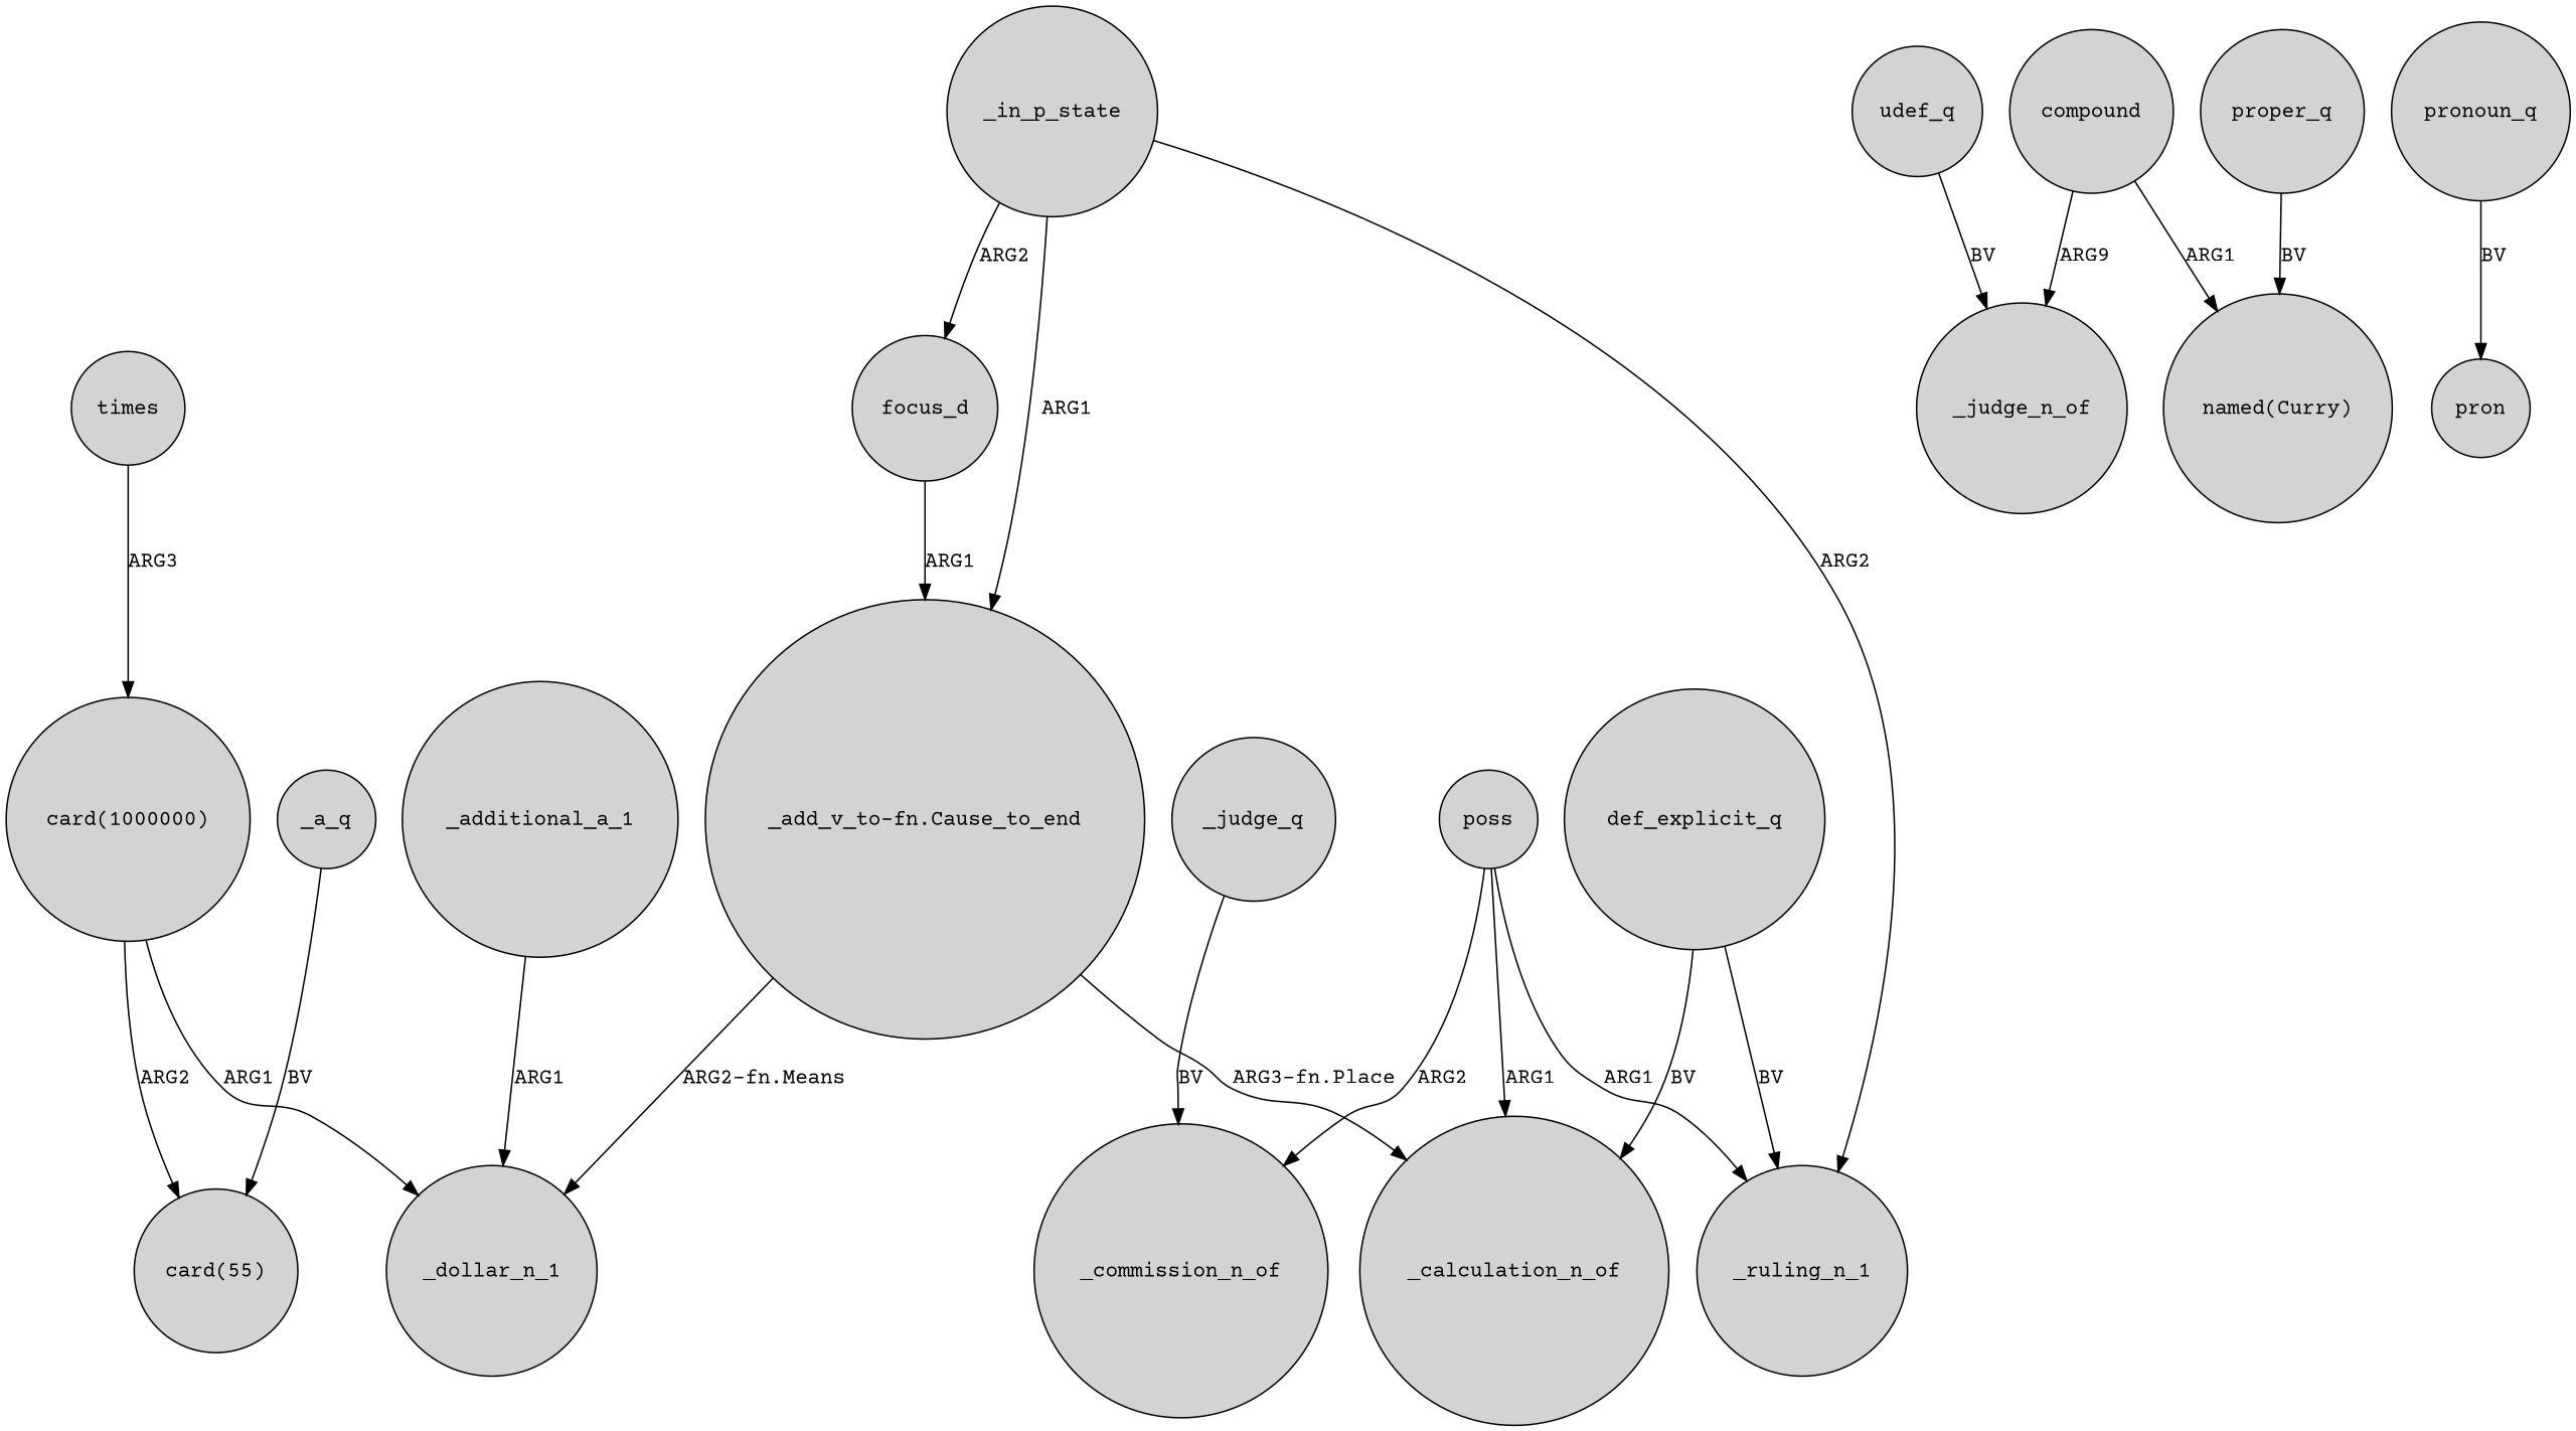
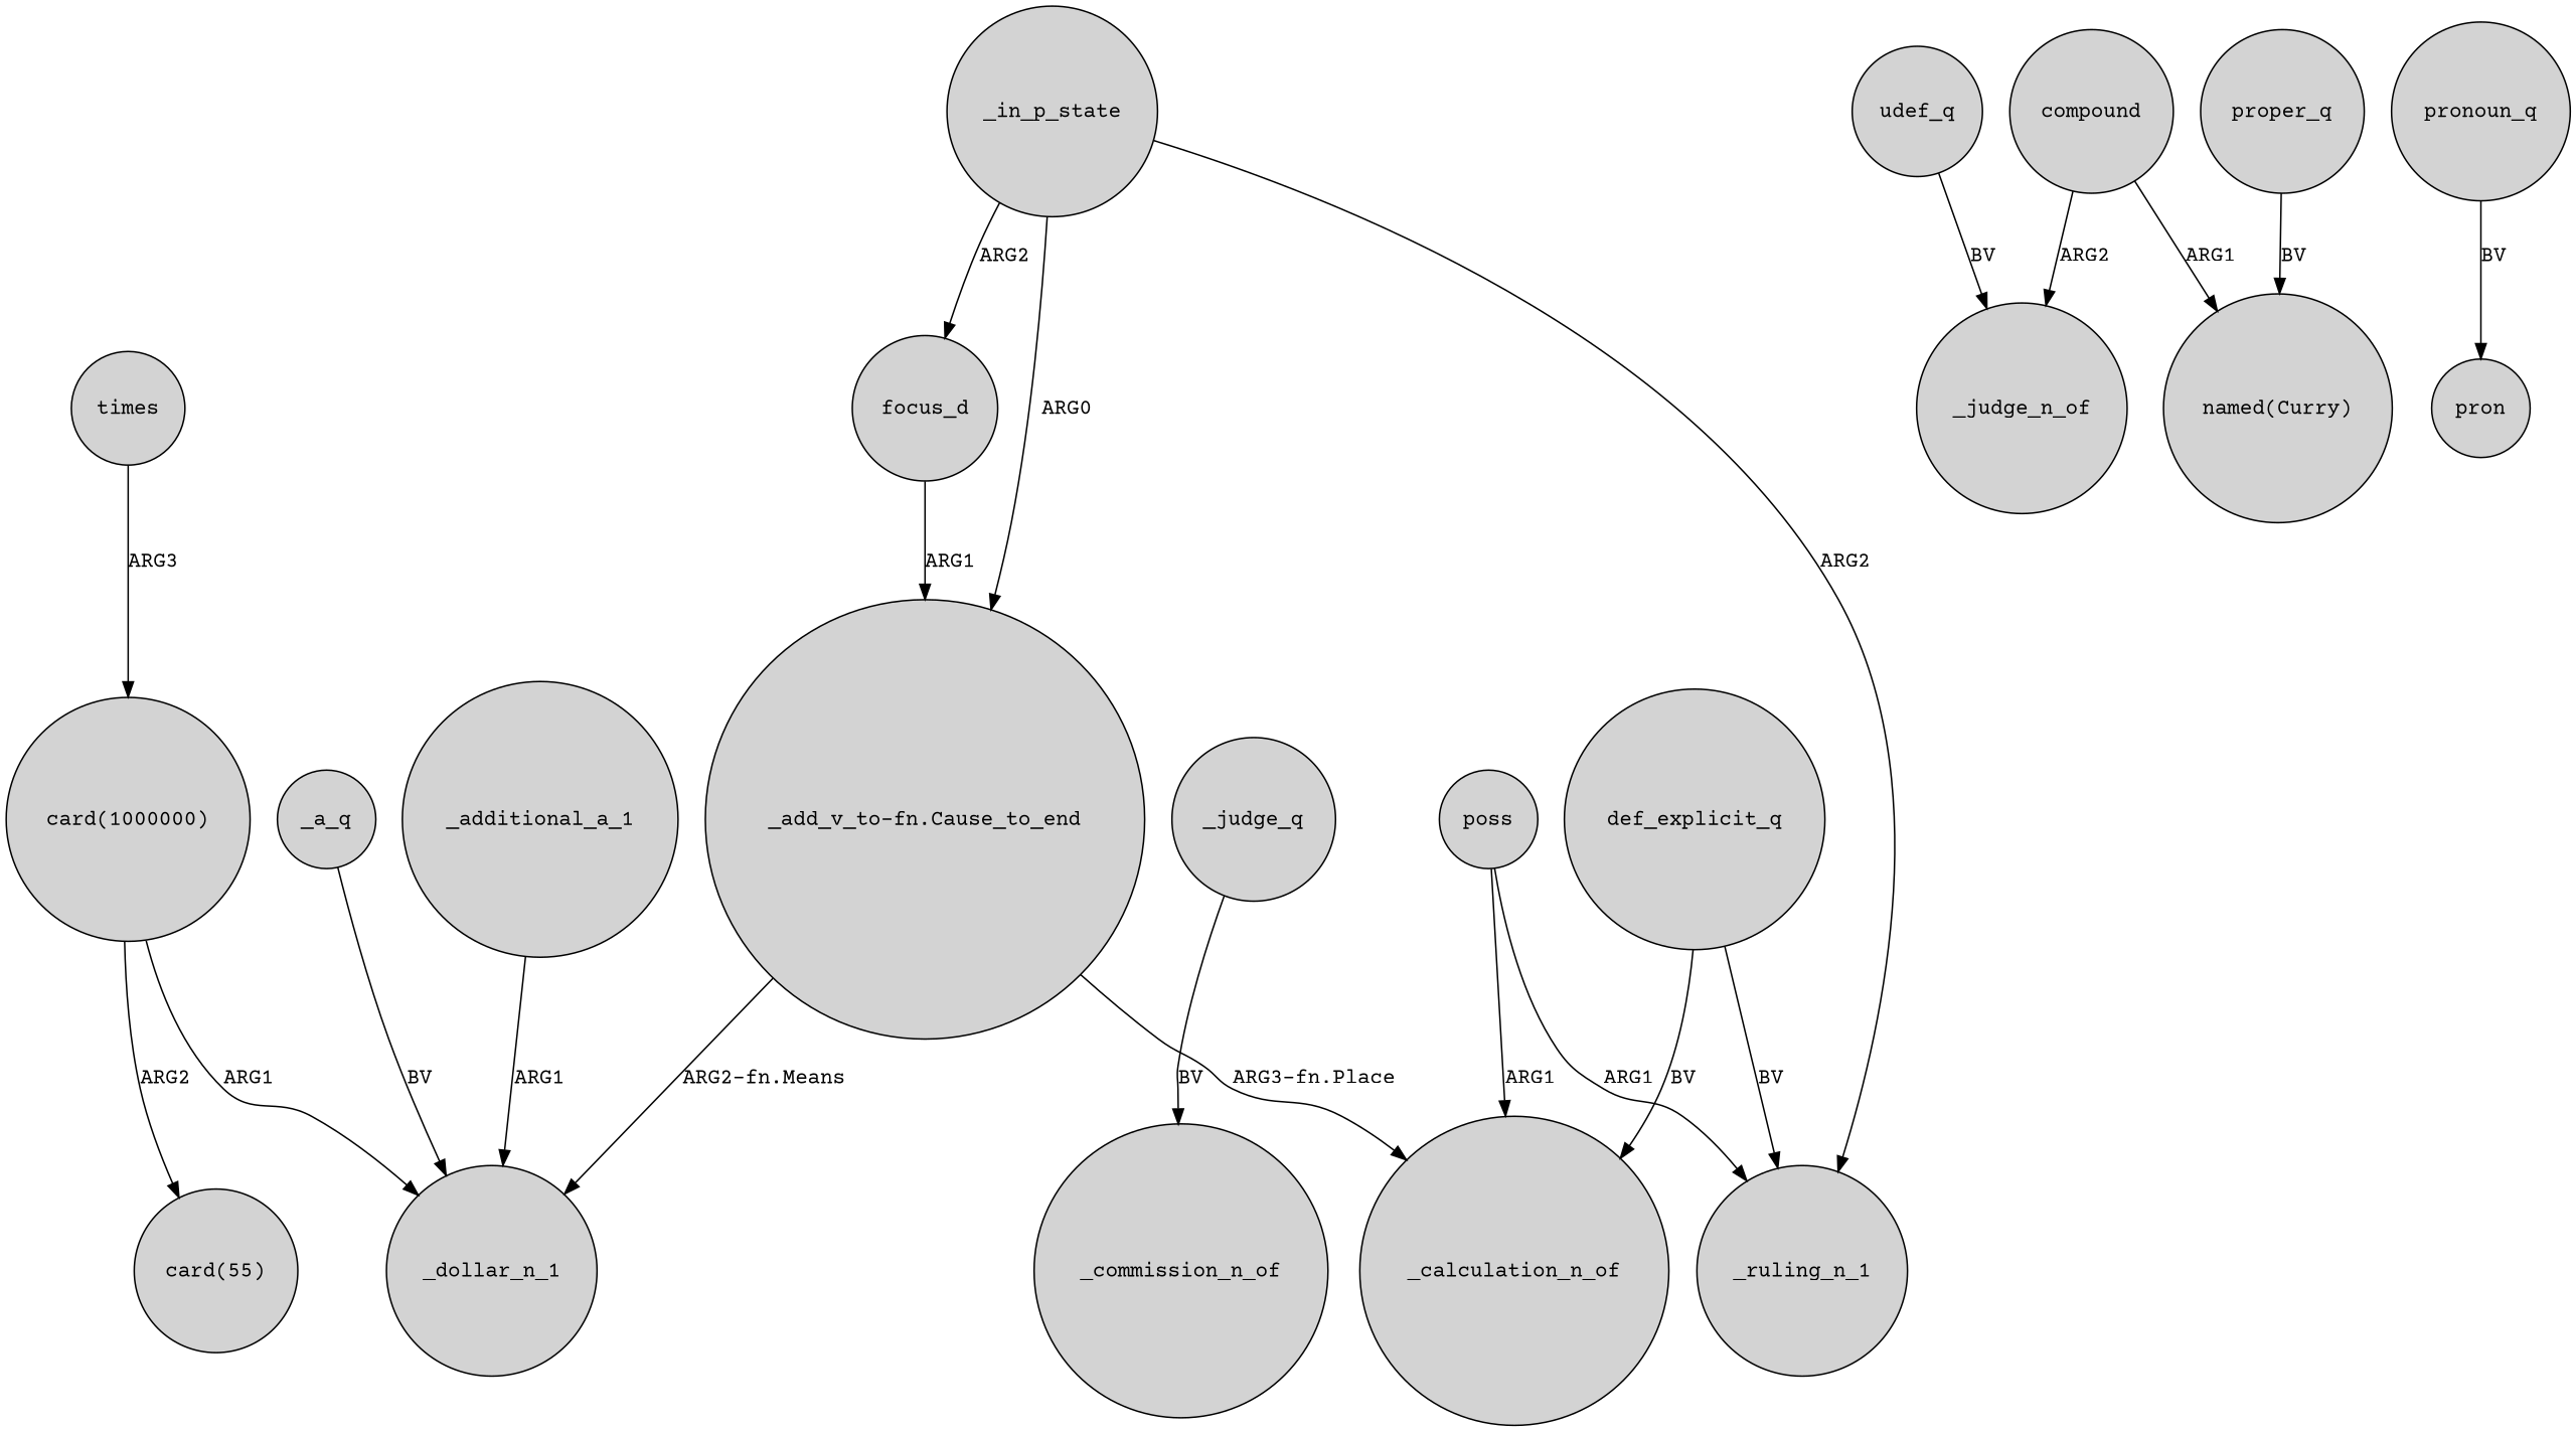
  digraph {
    fontname="Courier Prime"
    node [fontname="Courier Prime" shape=circle style=filled]
    edge [fontname="Courier Prime"]
    "_add_v_to-fn.Cause_to_end"
    _dollar_n_1
    _calculation_n_of
    poss
    _commission_n_of
    _ruling_n_1
    times
    "card(1000000)"
    "card(55)"
    focus_d
    _in_p_state
    def_explicit_q
    udef_q
    _judge_n_of
    _a_q
    compound
    "named(Curry)"
    pronoun_q
    pron
    n20 [label=_judge_q]
    _additional_a_1
    proper_q
    "_add_v_to-fn.Cause_to_end" -> _dollar_n_1 [label="ARG2-fn.Means"]
    "_add_v_to-fn.Cause_to_end" -> _calculation_n_of [label="ARG3-fn.Place"]
    poss -> _calculation_n_of [label=ARG1]
-   poss -> _commission_n_of [label=ARG2]
    poss -> _ruling_n_1 [label=ARG1]
    times -> "card(1000000)" [label=ARG3]
    "card(1000000)" -> _dollar_n_1 [label=ARG1]
    "card(1000000)" -> "card(55)" [label=ARG2]
    focus_d -> "_add_v_to-fn.Cause_to_end" [label=ARG1]
-   _in_p_state -> "_add_v_to-fn.Cause_to_end" [label=ARG1]
+   _in_p_state -> "_add_v_to-fn.Cause_to_end" [label=ARG0]
    _in_p_state -> _ruling_n_1 [label=ARG2]
    _in_p_state -> focus_d [label=ARG2]
    def_explicit_q -> _calculation_n_of [label=BV]
    def_explicit_q -> _ruling_n_1 [label=BV]
    udef_q -> _judge_n_of [label=BV]
-   _a_q -> "card(55)" [label=BV]
-   compound -> _judge_n_of [label=ARG9]
+   _a_q -> _dollar_n_1 [label=BV]
+   compound -> _judge_n_of [label=ARG2]
    compound -> "named(Curry)" [label=ARG1]
    pronoun_q -> pron [label=BV]
    n20 -> _commission_n_of [label=BV]
    _additional_a_1 -> _dollar_n_1 [label=ARG1]
    proper_q -> "named(Curry)" [label=BV]
  }
